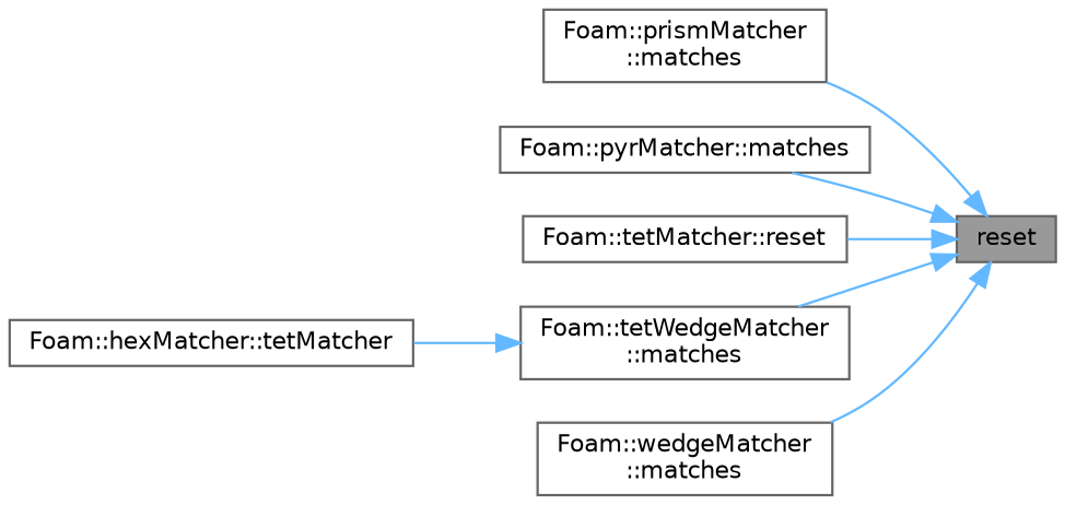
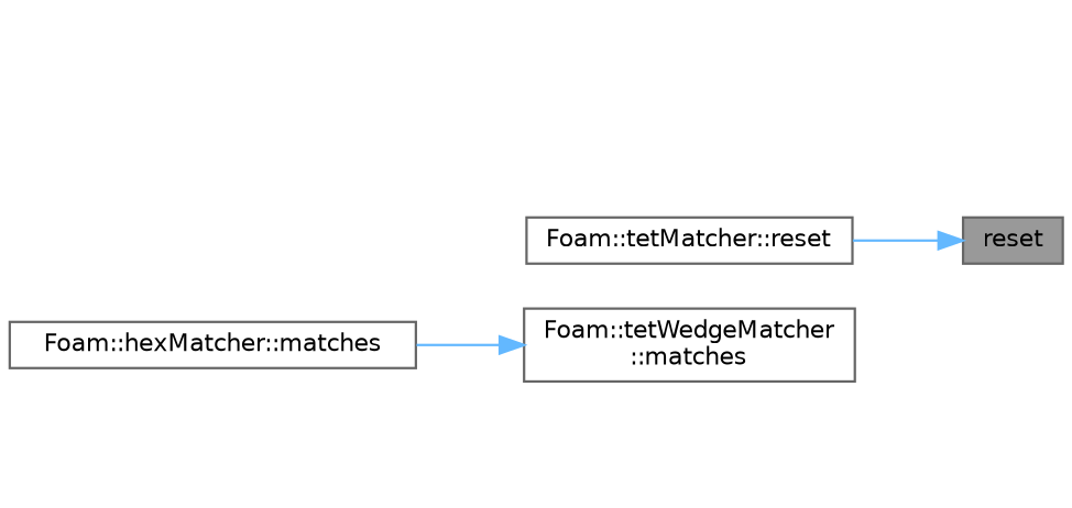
  digraph {
    rankdir=RL
    node [color=grey40 fillcolor=white fontname=Helvetica fontsize=10 shape=box style=filled]
    edge [color=steelblue1 dir=back fontname=Helvetica fontsize=10 labelfontname=Helvetica labelfontsize=10 style=solid]
    n1 [color=gray40 fillcolor=grey60 fontcolor=black height=0.2 label=reset width=0.4]
-   n2 [height=0.2 label="Foam::prismMatcher\l::matches" width=0.4]
-   n3 [height=0.2 label="Foam::pyrMatcher::matches" width=0.4]
    n4 [height=0.2 label="Foam::tetMatcher::reset" width=0.4]
    n5 [height=0.2 label="Foam::tetWedgeMatcher\l::matches" width=0.4]
-   n6 [height=0.2 label="Foam::wedgeMatcher\l::matches" width=0.4]
-   n7 [height=0.2 label="Foam::hexMatcher::tetMatcher" width=0.4]
-   n1 -> n2
-   n1 -> n3
+   n7 [height=0.2 label="Foam::hexMatcher::matches" width=0.4]
    n1 -> n4
-   n1 -> n5
-   n1 -> n6
    n5 -> n7
  }
